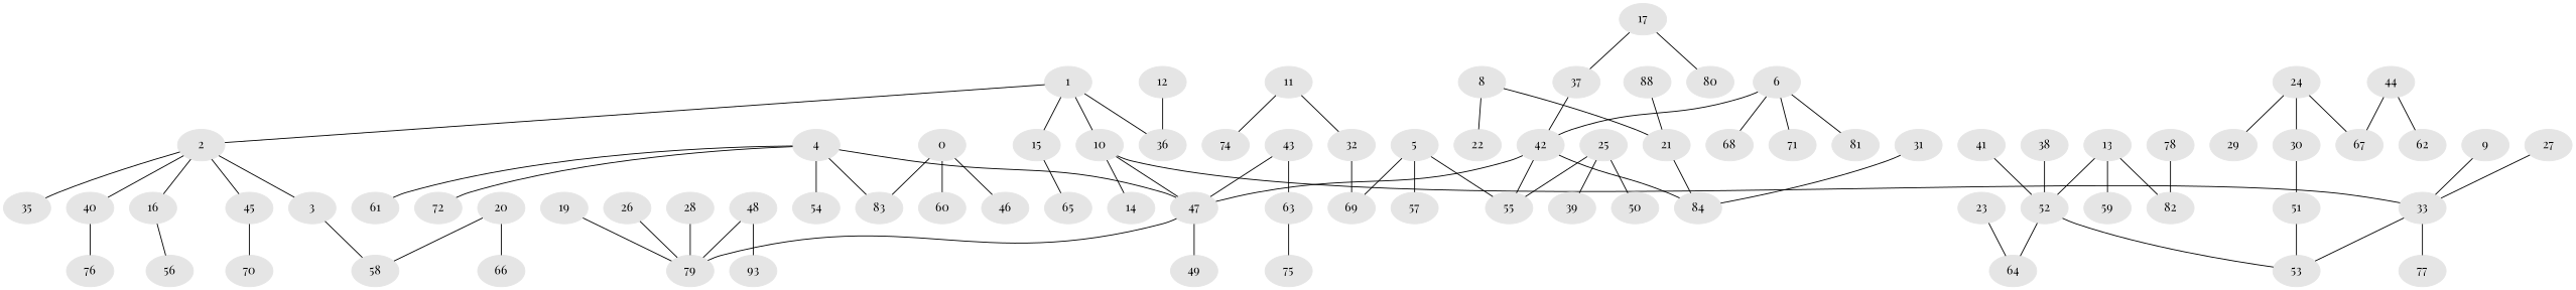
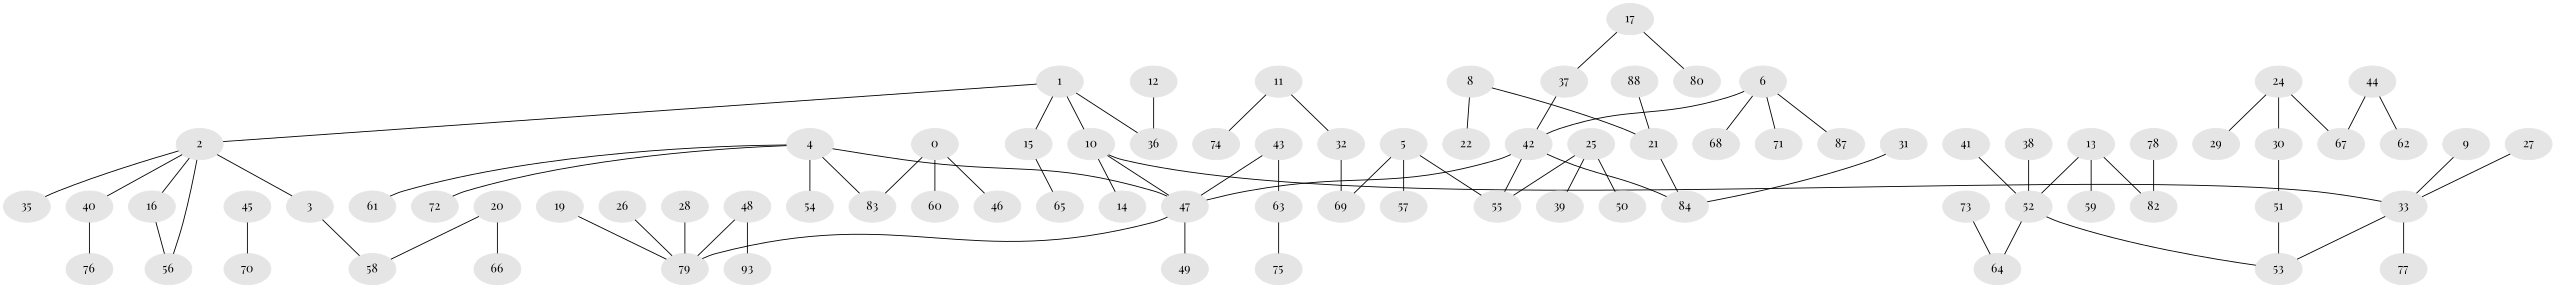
  graph {
    fontname="Playfair Display"
    node [color=gray90 fontname="Playfair Display" style=filled]
    edge [fontname="Playfair Display" weight=1.0]
    1
    2
    10
    15
    36
    3
    16
    35
    40
    45
    47
    33
    14
    12
    65
    58
    56
    76
    70
    4
    54
    61
    72
    83
    79
    49
    5
    55
    57
    69
    6
    42
    68
    71
-   81
+   81 [label=87]
    84
    n37 [label=0]
    46
    60
    8
    21
    22
    9
    53
    77
    11
    32
    74
    13
    52
    59
    82
    64
    17
    37
    80
    n57 [label=88]
    19
    20
    66
-   23
+   23 [label=73]
    24
    29
    30
    67
    51
    25
    39
    50
    26
    27
    28
    31
    38
    41
    43
    63
    75
    44
    62
    48
    n82 [label=93]
    78
    1 -- 2
    1 -- 10
    1 -- 15
    1 -- 36
    2 -- 3
    2 -- 16
    2 -- 35
    2 -- 40
-   2 -- 45
+   2 -- 56
    10 -- 47
    10 -- 33
    10 -- 14
    15 -- 65
    3 -- 58
    16 -- 56
    40 -- 76
    45 -- 70
    47 -- 79
    47 -- 49
    33 -- 53
    33 -- 77
    12 -- 36
    4 -- 47
    4 -- 54
    4 -- 61
    4 -- 72
    4 -- 83
    5 -- 55
    5 -- 57
    5 -- 69
    6 -- 42
    6 -- 68
    6 -- 71
    6 -- 81
    42 -- 47
    42 -- 55
    42 -- 84
    n37 -- 83
    n37 -- 46
    n37 -- 60
    8 -- 21
    8 -- 22
    21 -- 84
    9 -- 33
    11 -- 32
    11 -- 74
    32 -- 69
    13 -- 52
    13 -- 59
    13 -- 82
    52 -- 53
    52 -- 64
    17 -- 37
    17 -- 80
    37 -- 42
    n57 -- 21
    19 -- 79
    20 -- 58
    20 -- 66
    23 -- 64
    24 -- 29
    24 -- 30
    24 -- 67
    30 -- 51
    51 -- 53
    25 -- 55
    25 -- 39
    25 -- 50
    26 -- 79
    27 -- 33
    28 -- 79
    31 -- 84
    38 -- 52
    41 -- 52
    43 -- 47
    43 -- 63
    63 -- 75
    44 -- 67
    44 -- 62
    48 -- 79
    48 -- n82
    78 -- 82
  }
